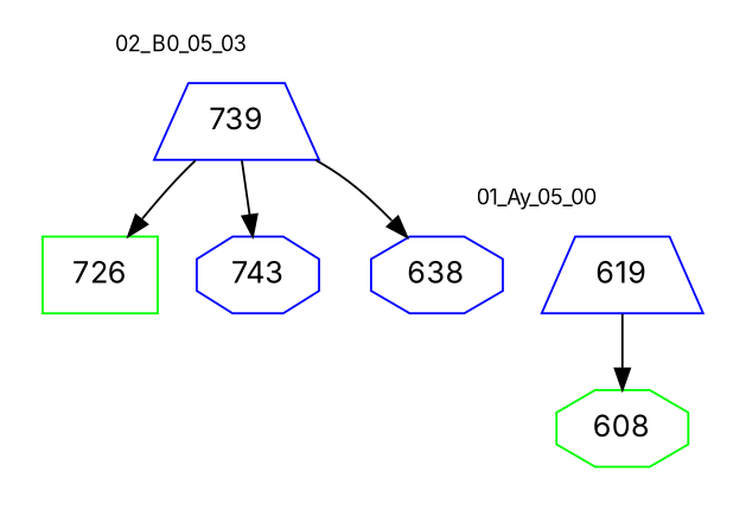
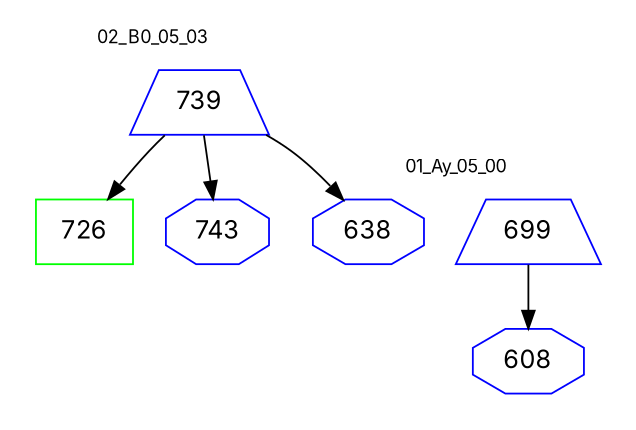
  digraph {
    fontname=Inter
    node [color=blue fontname=Inter shape=octagon]
    edge [color=black fontname=Inter]
-   n1 [label=619 shape=trapezium]
-   n2 [color=green label=608]
+   n1 [label=699 shape=trapezium]
+   n2 [label=608]
    n3 [label=638]
    n4 [label=739 shape=trapezium]
    n5 [color=green label=726 shape=box]
    n6 [label=743]
    subgraph cluster_1 {
      color=white
      fontsize=10
      label="01_Ay_05_00"
      n1
      n2
      n3
    }
    subgraph cluster_2 {
      color=white
      fontsize=10
      label="02_B0_05_03"
      n4
      n5
      n6
    }
    n1 -> n2
    n4 -> n3
    n4 -> n5
    n4 -> n6
  }
